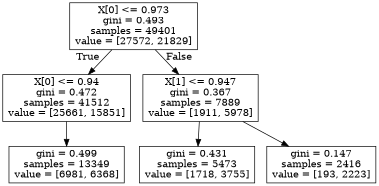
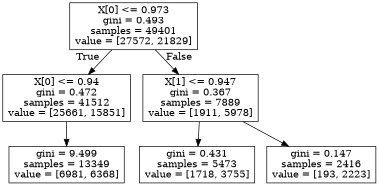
  digraph {
    node [shape=box]
    n1 [label="X[0] <= 0.973\ngini = 0.493\nsamples = 49401\nvalue = [27572, 21829]"]
    n2 [label="X[0] <= 0.94\ngini = 0.472\nsamples = 41512\nvalue = [25661, 15851]"]
    n3 [label="X[1] <= 0.947\ngini = 0.367\nsamples = 7889\nvalue = [1911, 5978]"]
-   n4 [label="gini = 0.499\nsamples = 13349\nvalue = [6981, 6368]"]
+   n4 [label="gini = 9.499\nsamples = 13349\nvalue = [6981, 6368]"]
    n5 [label="gini = 0.431\nsamples = 5473\nvalue = [1718, 3755]"]
    n6 [label="gini = 0.147\nsamples = 2416\nvalue = [193, 2223]"]
    n1 -> n2 [headlabel=True labelangle=45 labeldistance=2.5]
    n1 -> n3 [headlabel=False labelangle=-45 labeldistance=2.5]
    n2 -> n4
    n3 -> n5
    n3 -> n6
  }
